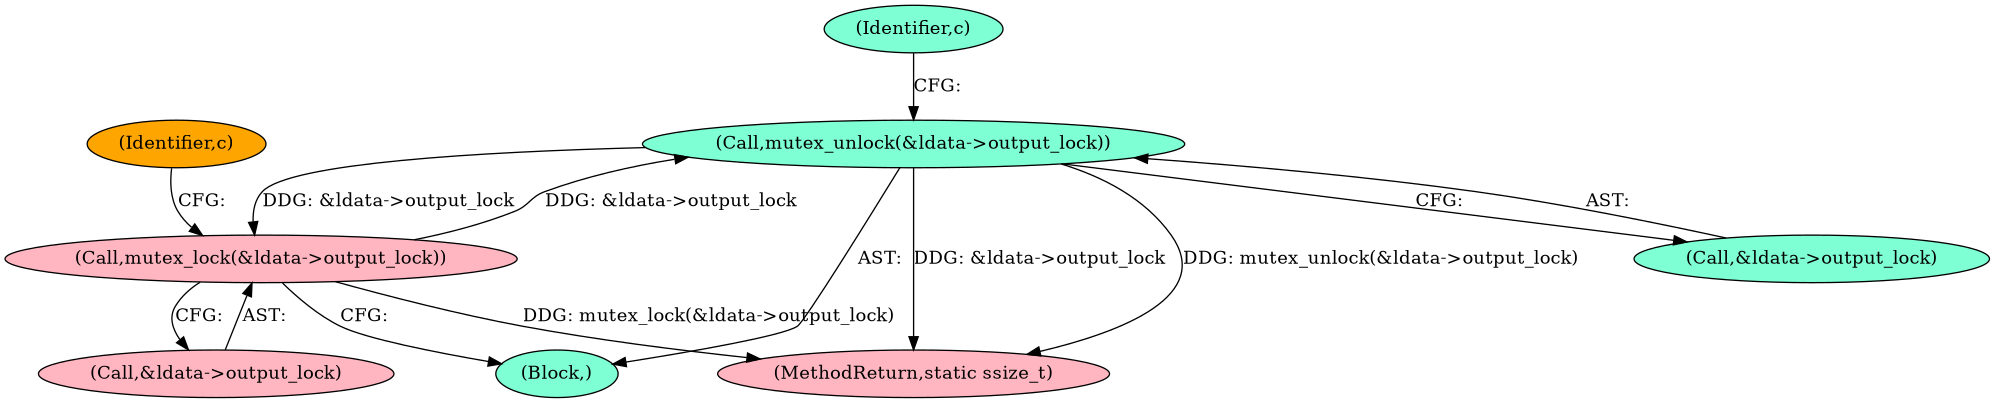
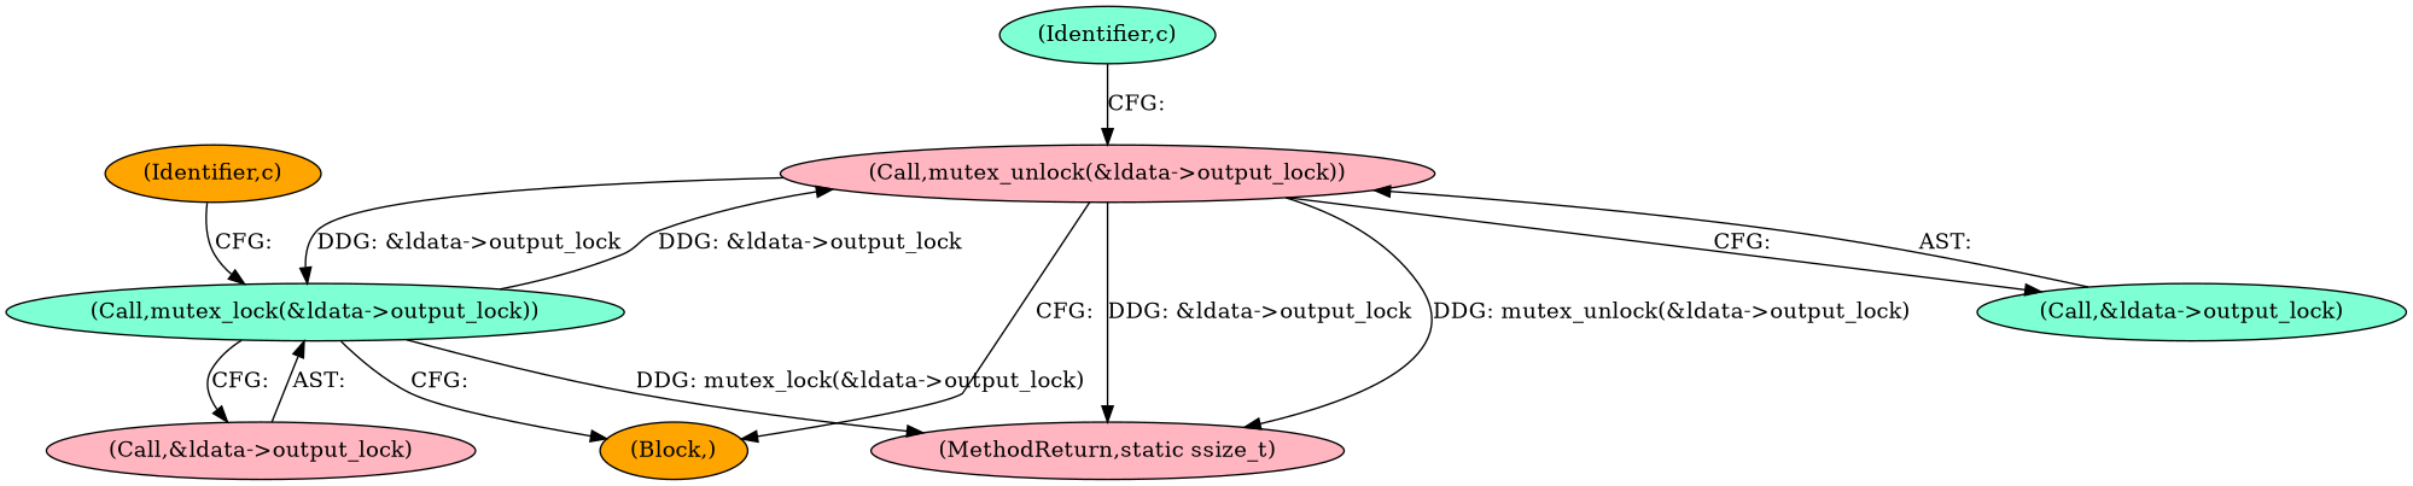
  digraph {
    node [fillcolor=aquamarine style=filled]
-   n1 [label="(Call,mutex_unlock(&ldata->output_lock))"]
-   n2 [fillcolor=lightpink label="(Call,mutex_lock(&ldata->output_lock))"]
+   n1 [fillcolor=lightpink label="(Call,mutex_unlock(&ldata->output_lock))"]
+   n2 [label="(Call,mutex_lock(&ldata->output_lock))"]
    n3 [fillcolor=lightpink label="(MethodReturn,static ssize_t)"]
-   n4 [label="(Block,)"]
+   n4 [fillcolor=orange label="(Block,)"]
    n5 [label="(Call,&ldata->output_lock)"]
    n6 [fillcolor=lightpink label="(Call,&ldata->output_lock)"]
    n7 [fillcolor=orange label="(Identifier,c)"]
    n8 [label="(Identifier,c)"]
    n1 -> n2 [label="DDG: &ldata->output_lock"]
    n1 -> n3 [label="DDG: &ldata->output_lock"]
    n1 -> n3 [label="DDG: mutex_unlock(&ldata->output_lock)"]
-   n1 -> n4 [label="AST: "]
+   n1 -> n4 [label="CFG: "]
    n1 -> n5 [label="CFG: "]
    n2 -> n1 [label="DDG: &ldata->output_lock"]
    n2 -> n3 [label="DDG: mutex_lock(&ldata->output_lock)"]
    n2 -> n4 [label="CFG: "]
    n2 -> n6 [label="CFG: "]
    n5 -> n1 [label="AST: "]
    n6 -> n2 [label="AST: "]
    n7 -> n2 [label="CFG: "]
    n8 -> n1 [label="CFG: "]
  }
